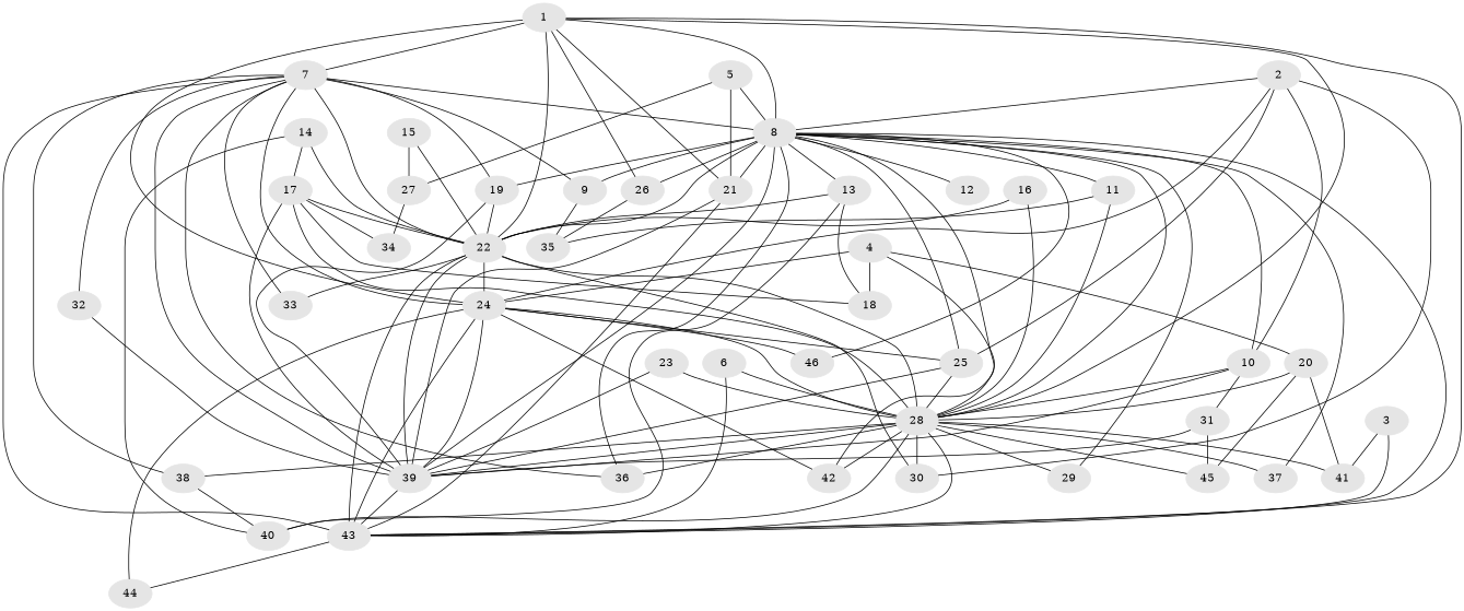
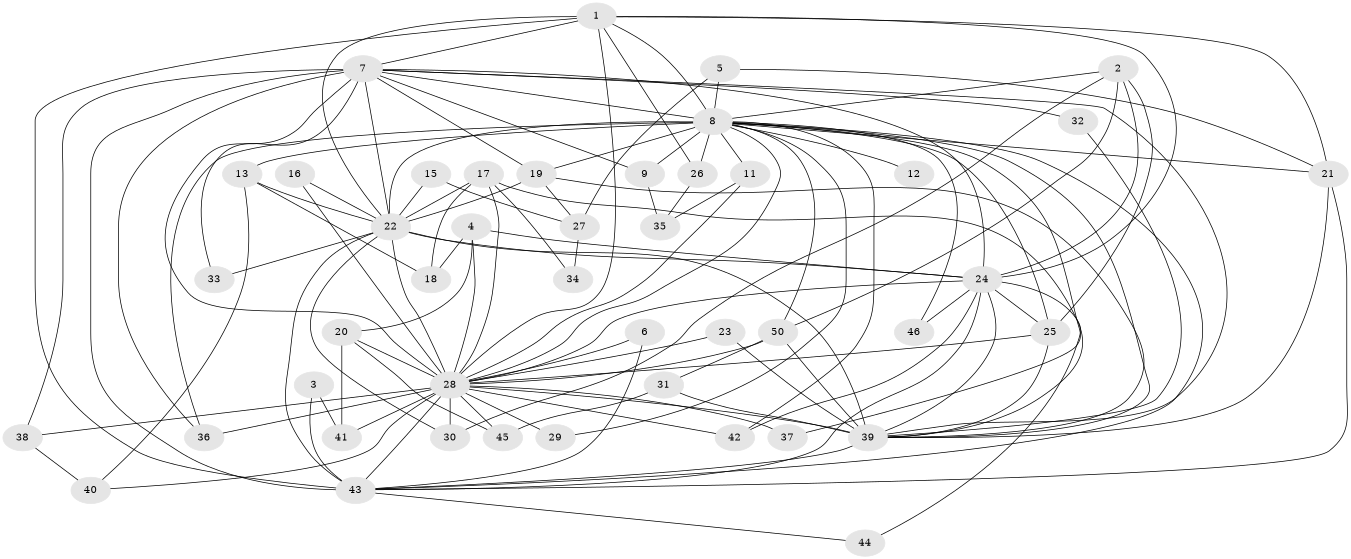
  graph {
    node [color=gray90 style=filled]
    edge [weight=1.0]
    1
    7
    8
    21
    22
    24
    26
    28
    43
    39
    9
    19
    32
    33
    36
    38
-   10
+   10 [label=50]
    25
    11
    12
    13
    29
    37
    42
    46
    30
    44
    35
    41
    40
    45
    2
    31
    3
    4
    18
    20
    5
    27
    34
    6
-   14
    17
    15
    16
    23
    1 -- 7 [weight=2.0]
    1 -- 8 [weight=2.0]
    1 -- 21
    1 -- 22 [weight=3.0]
    1 -- 24 [weight=2.0]
    1 -- 26
    1 -- 28
    1 -- 43
    7 -- 8 [weight=2.0]
    7 -- 22 [weight=3.0]
    7 -- 24
+   7 -- 28
    7 -- 43 [weight=2.0]
    7 -- 39
    7 -- 9
    7 -- 19
    7 -- 32
    7 -- 33 [weight=2.0]
    7 -- 36
    7 -- 38
    8 -- 21
    8 -- 22 [weight=5.0]
    8 -- 26
    8 -- 28
    8 -- 43
    8 -- 39
    8 -- 9
    8 -- 19
    8 -- 36
    8 -- 10
    8 -- 25
    8 -- 11
    8 -- 12
    8 -- 13
    8 -- 29
    8 -- 37
    8 -- 42
    8 -- 46
    21 -- 43
    21 -- 39
    22 -- 24 [weight=4.0]
    22 -- 28 [weight=5.0]
    22 -- 43 [weight=4.0]
    22 -- 39 [weight=6.0]
    22 -- 33
    22 -- 30
    24 -- 28
    24 -- 43
    24 -- 39
    24 -- 25
    24 -- 42
    24 -- 46
    24 -- 44
    26 -- 35
    28 -- 43
    28 -- 39
    28 -- 36 [weight=2.0]
    28 -- 38 [weight=2.0]
    28 -- 29
    28 -- 37
    28 -- 42
    28 -- 30 [weight=3.0]
    28 -- 41
    28 -- 40
    28 -- 45
    43 -- 44
    39 -- 43 [weight=2.0]
    9 -- 35
    19 -- 22
    19 -- 39
+   19 -- 27
    32 -- 39
    38 -- 40
    10 -- 28
    10 -- 39
    10 -- 31
    25 -- 28
    25 -- 39
    11 -- 28
    11 -- 35
    13 -- 22
    13 -- 40
    13 -- 18
    2 -- 8
    2 -- 24
    2 -- 10
    2 -- 25
    2 -- 30
    31 -- 39
    31 -- 45
    3 -- 43
    3 -- 41
    4 -- 24
    4 -- 28
    4 -- 18
    4 -- 20
    20 -- 28
    20 -- 41
    20 -- 45
    5 -- 8
    5 -- 21
    5 -- 27
    27 -- 34
    6 -- 28
    6 -- 43
-   14 -- 22 [weight=2.0]
-   14 -- 40
-   14 -- 17
    17 -- 22
    17 -- 28
    17 -- 39
    17 -- 18
    17 -- 34
    15 -- 22 [weight=2.0]
    15 -- 27
    16 -- 22
    16 -- 28
    23 -- 28
    23 -- 39
  }
